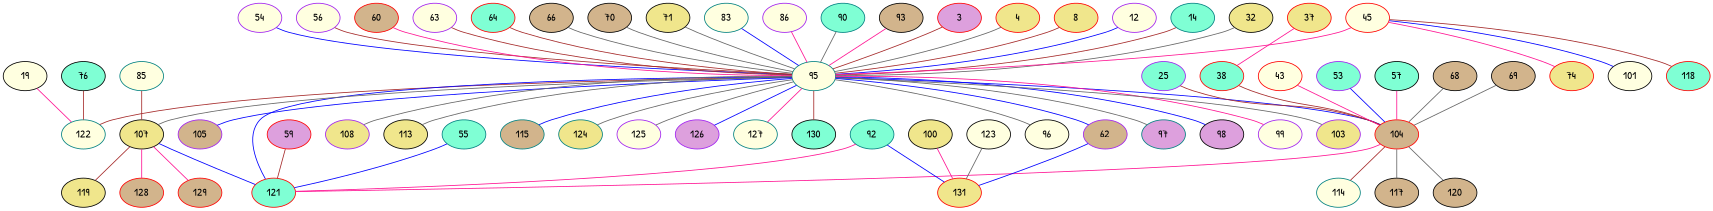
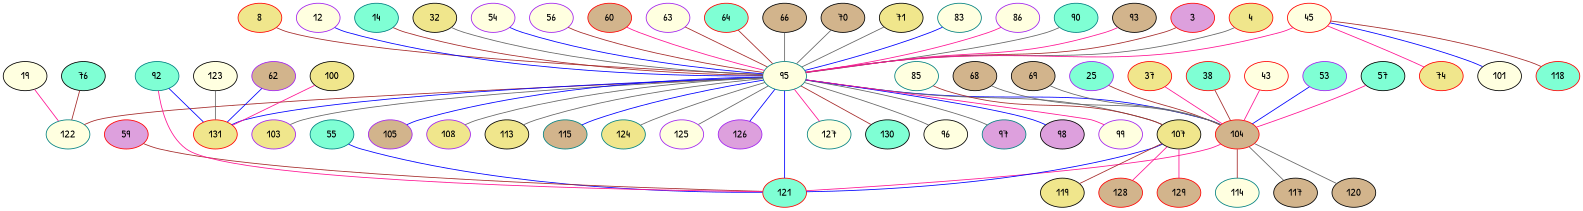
  graph {
    fontname="Patrick Hand"
    node [color=black fillcolor=lightyellow fontname="Patrick Hand" style=filled]
    edge [color=gray40 fontname="Patrick Hand"]
    95 [color=teal super="+78+91+16+1"]
    122 [color=teal super="+116+18"]
    104 [color=red fillcolor=tan super="+102+27"]
    121 [color=red fillcolor=aquamarine super="+44+46"]
    131 [color=red fillcolor=khaki super="+31+58+109"]
    107 [fillcolor=khaki super="+36+82+39+52"]
    96
    97 [color=teal fillcolor=plum super="+89"]
    98 [fillcolor=plum]
    99 [color=purple]
    103 [color=purple fillcolor=khaki super="+88"]
    105 [color=purple fillcolor=tan super="+28"]
    108 [color=purple fillcolor=khaki]
    113 [fillcolor=khaki super="+61+84"]
    115 [color=teal fillcolor=tan]
    124 [color=teal fillcolor=khaki]
    125 [color=purple super="+111"]
    126 [color=purple fillcolor=plum]
    127 [color=teal super="+110"]
    130 [fillcolor=aquamarine super="+94"]
    3 [color=red fillcolor=plum]
    4 [color=red fillcolor=khaki]
    8 [color=red fillcolor=khaki]
    12 [color=purple]
    14 [color=teal fillcolor=aquamarine]
    19
    114 [color=teal super="+47"]
    117 [fillcolor=tan]
    120 [fillcolor=tan super="+77"]
    25 [color=purple fillcolor=aquamarine]
    32 [fillcolor=khaki]
    37 [color=red fillcolor=khaki]
    38 [color=red fillcolor=aquamarine]
    43 [color=red]
    45 [color=red super="+9"]
    74 [color=red fillcolor=khaki]
    101
    118 [color=red fillcolor=aquamarine super="+87"]
    53 [color=purple fillcolor=aquamarine]
    54 [color=purple]
    55 [color=teal fillcolor=aquamarine]
    56 [color=purple super="+26"]
    57 [fillcolor=aquamarine]
    59 [color=red fillcolor=plum]
    60 [color=red fillcolor=tan]
    62 [color=purple fillcolor=tan super="+35"]
    63 [color=purple]
    64 [color=red fillcolor=aquamarine]
    66 [fillcolor=tan]
    68 [fillcolor=tan]
    69 [fillcolor=tan]
    70 [fillcolor=tan super="+5"]
    71 [fillcolor=khaki]
    76 [fillcolor=aquamarine super="+41"]
    83 [color=teal]
    119 [fillcolor=khaki]
    128 [color=red fillcolor=tan super="+80"]
    129 [color=red fillcolor=tan super="+106"]
    85 [color=teal]
    86 [color=purple]
    90 [color=teal fillcolor=aquamarine]
    92 [color=teal fillcolor=aquamarine super="+72"]
    93 [fillcolor=tan]
    100 [fillcolor=khaki super="+73"]
    123
    95 -- 122 [color=brown weight=3]
    95 -- 104 [color=blue weight=4]
    95 -- 121 [color=blue weight=4]
-   95 -- 62 [color=blue weight=6]
+   95 -- 131 [color=blue weight=6]
    95 -- 107 [weight=2]
    95 -- 96
    95 -- 97
    95 -- 98 [color=blue]
    95 -- 99 [color=deeppink]
    95 -- 103
    95 -- 105 [color=blue]
    95 -- 108
    95 -- 113
    95 -- 115 [color=blue]
    95 -- 124
    95 -- 125
    95 -- 126 [color=blue]
    95 -- 127 [color=deeppink]
    95 -- 130 [color=brown]
    104 -- 121 [color=deeppink weight=2]
    104 -- 114 [color=brown]
    104 -- 117
    104 -- 120
    107 -- 121 [color=blue]
    107 -- 119 [color=brown]
    107 -- 128 [color=deeppink]
    107 -- 129 [color=deeppink]
    3 -- 95 [color=brown]
    4 -- 95
    8 -- 95 [color=brown]
    12 -- 95 [color=blue]
    14 -- 95 [color=brown]
    19 -- 122 [color=deeppink]
    25 -- 104 [color=brown]
    32 -- 95
-   37 -- 38 [color=deeppink]
+   37 -- 104 [color=deeppink]
    38 -- 104 [color=brown]
    43 -- 104 [color=deeppink]
    45 -- 95 [color=deeppink weight=4]
    45 -- 74 [color=deeppink]
    45 -- 101 [color=blue]
    45 -- 118 [color=brown]
    53 -- 104 [color=blue]
    54 -- 95 [color=blue]
    55 -- 121 [color=blue]
    56 -- 95 [color=brown]
    57 -- 104 [color=deeppink]
    59 -- 121 [color=brown]
    60 -- 95 [color=deeppink]
    62 -- 131 [color=blue]
    63 -- 95 [color=brown]
    64 -- 95 [color=brown]
    66 -- 95
    68 -- 104
    69 -- 104
    70 -- 95
    71 -- 95
    76 -- 122 [color=brown]
    83 -- 95 [color=blue]
    85 -- 107 [color=brown]
    86 -- 95 [color=deeppink]
    90 -- 95
    92 -- 121 [color=deeppink]
    92 -- 131 [color=blue]
    93 -- 95 [color=deeppink]
    100 -- 131 [color=deeppink]
    123 -- 131
  }
